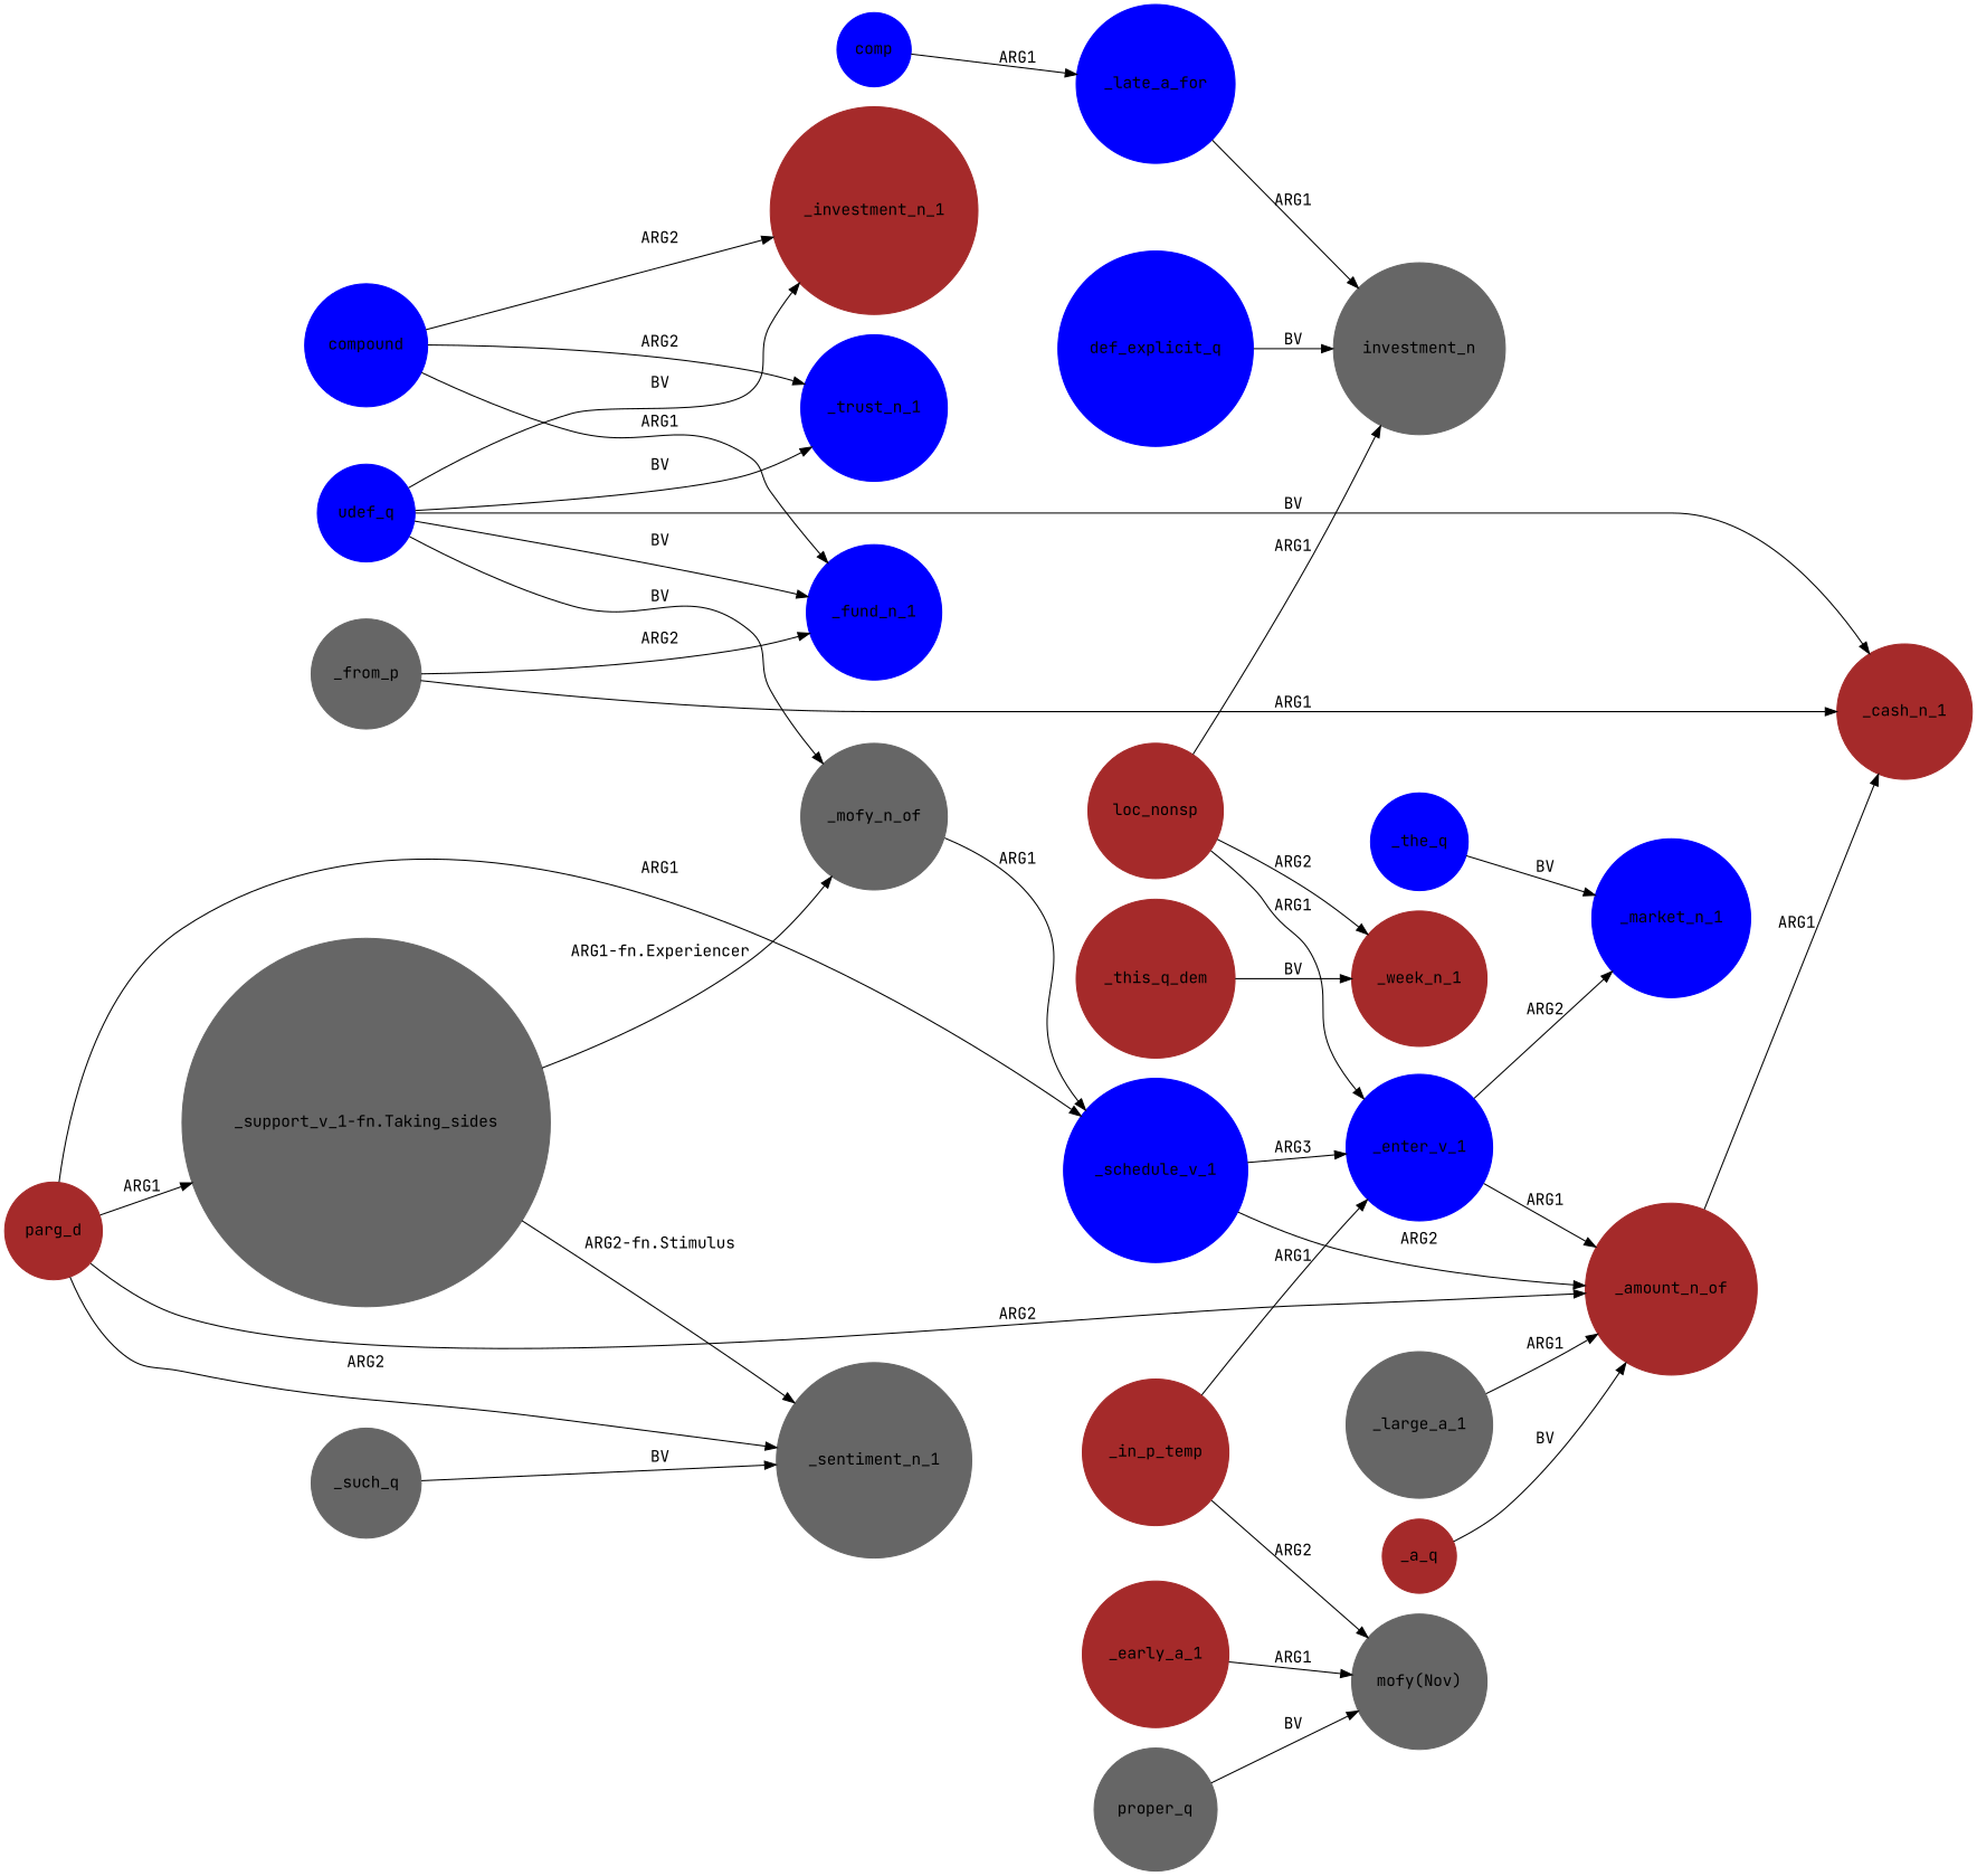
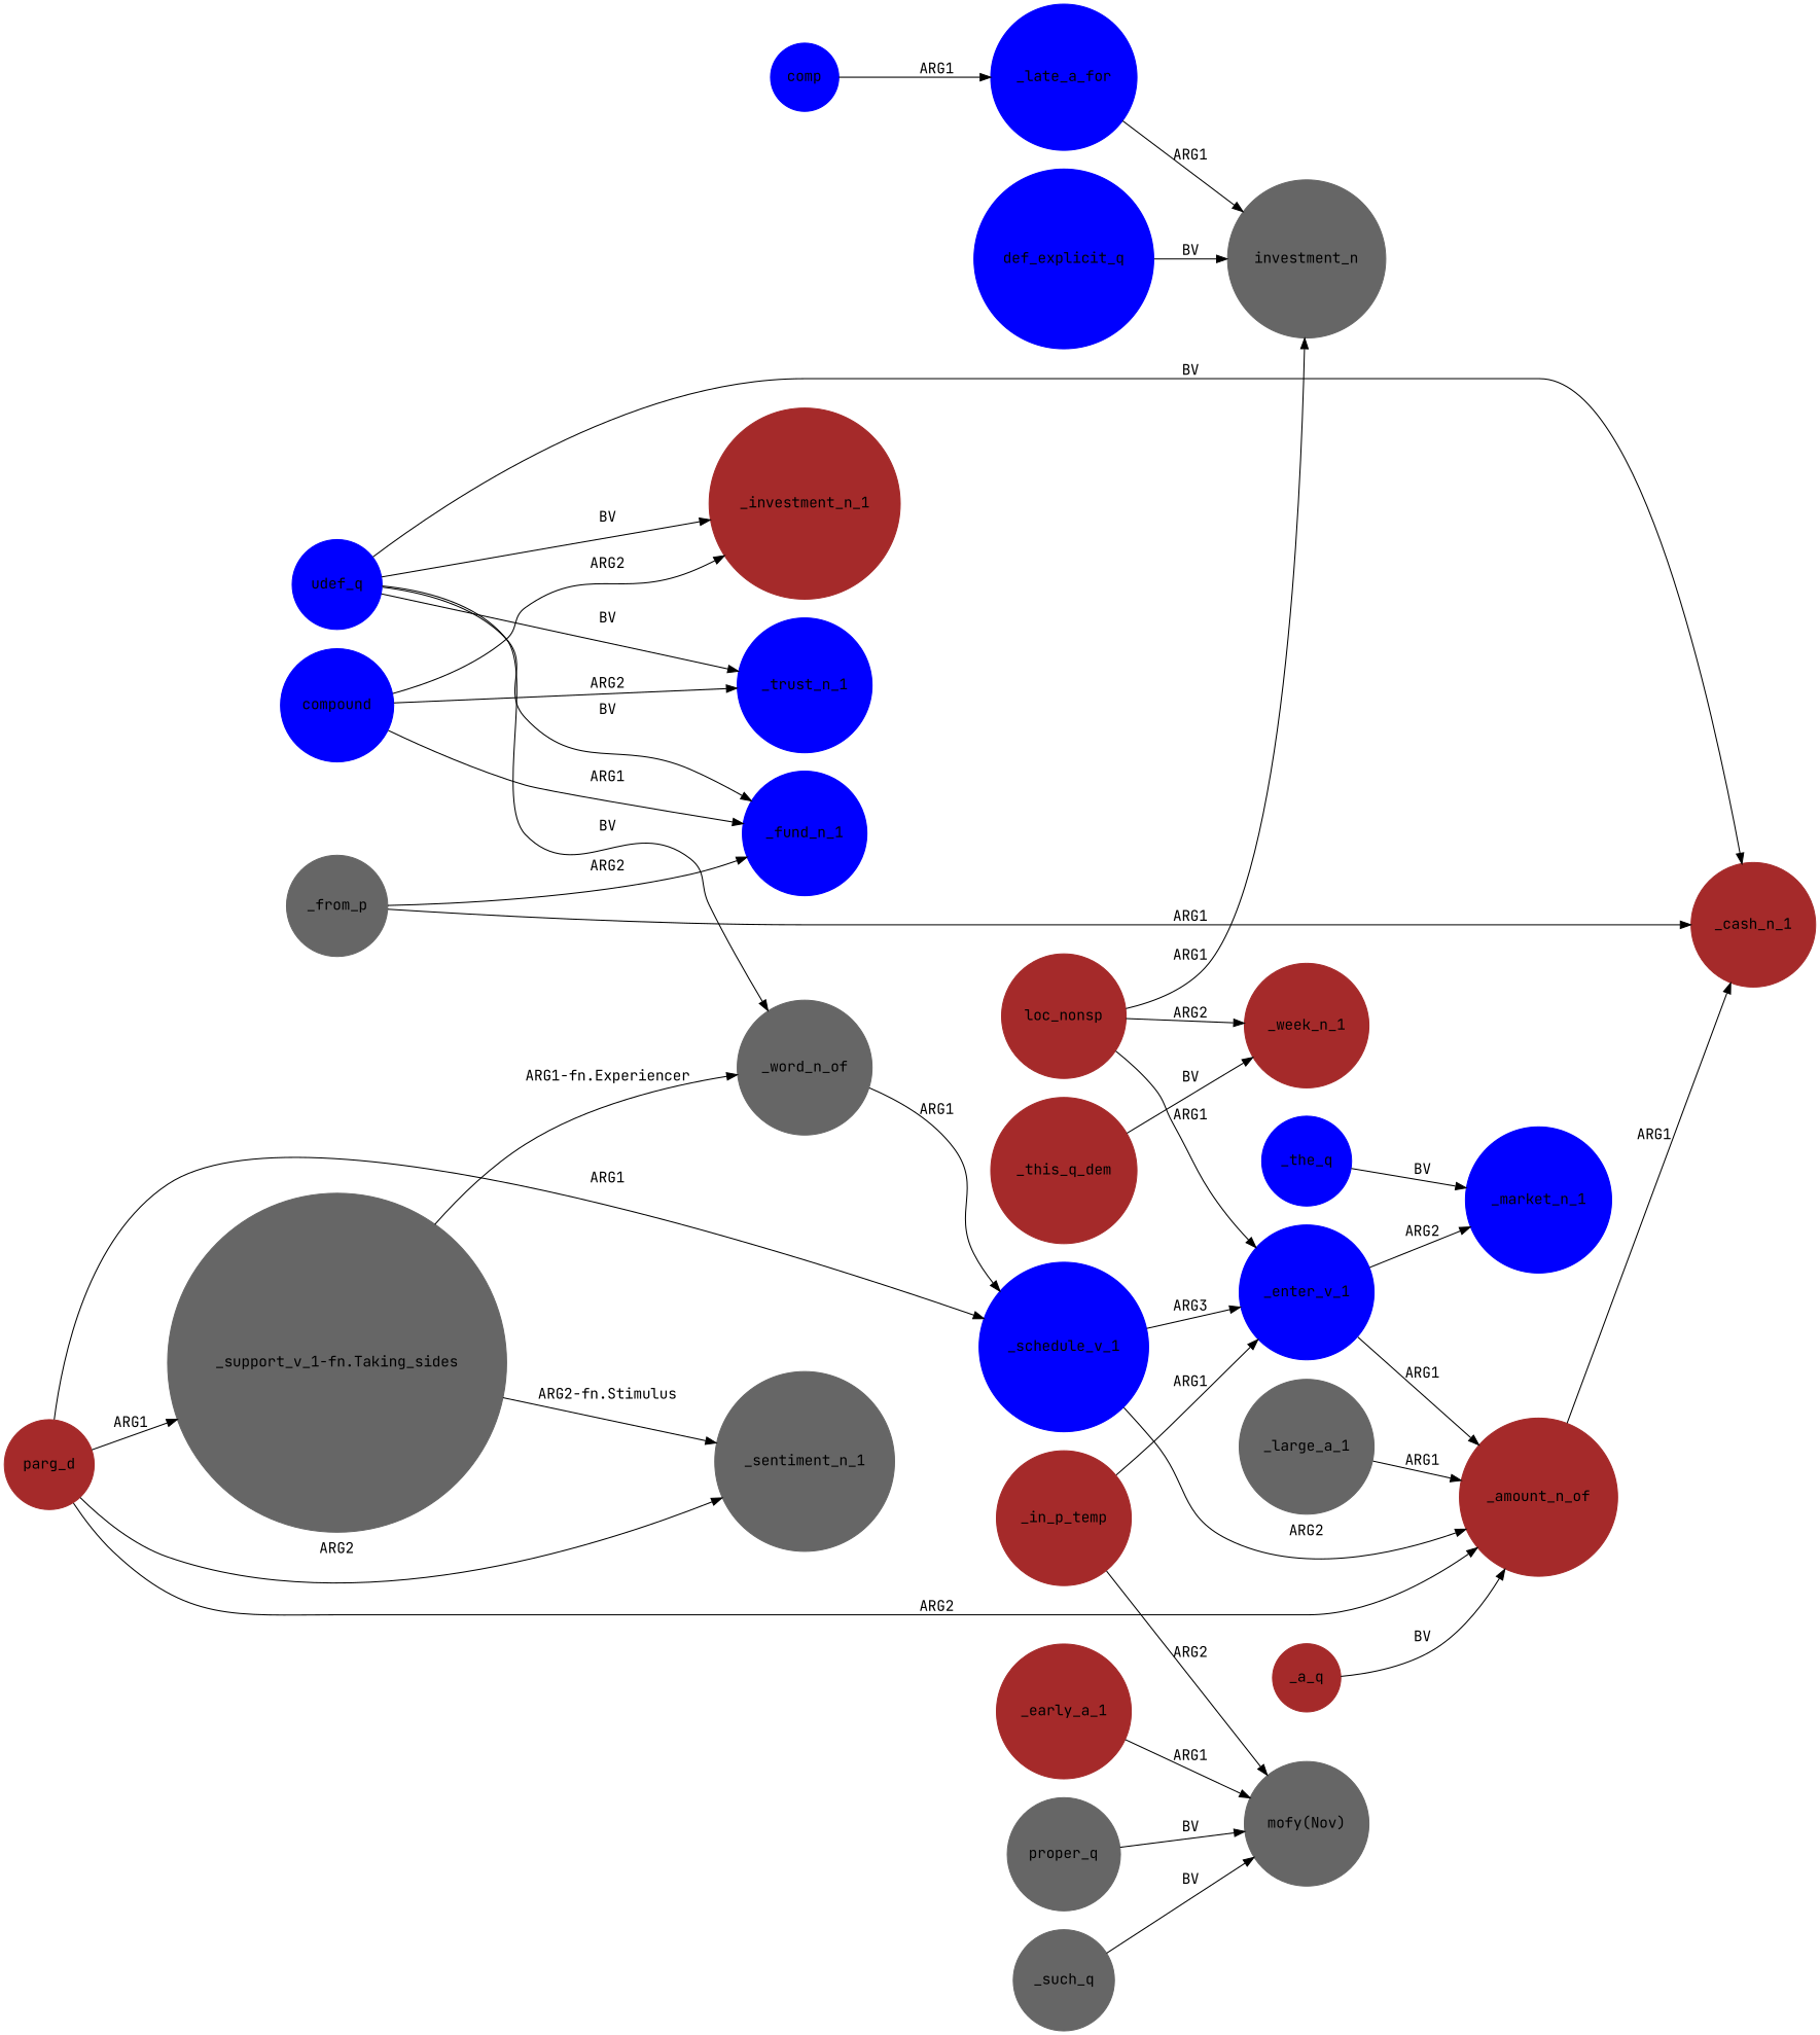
  digraph {
    fontname="JetBrains Mono"
    rankdir=LR
    node [color=blue fontname="JetBrains Mono" shape=circle style=filled]
    edge [fontname="JetBrains Mono"]
    comp
    _late_a_for
    n3 [color=gray40 label=investment_n]
    _enter_v_1
    _market_n_1
    _amount_n_of [color=brown]
    _cash_n_1 [color=brown]
    def_explicit_q
    _schedule_v_1
    udef_q
    _investment_n_1 [color=brown]
-   _word_n_of [color=gray40 label=_mofy_n_of]
+   _word_n_of [color=gray40]
    _trust_n_1
    _fund_n_1
    "_support_v_1-fn.Taking_sides" [color=gray40]
    _sentiment_n_1 [color=gray40]
    _in_p_temp [color=brown]
    "mofy(Nov)" [color=gray40]
    compound
    proper_q [color=gray40]
    loc_nonsp [color=brown]
    _week_n_1 [color=brown]
    _such_q [color=gray40]
    _early_a_1 [color=brown]
    parg_d [color=brown]
    _from_p [color=gray40]
    _this_q_dem [color=brown]
    _large_a_1 [color=gray40]
    _the_q
    _a_q [color=brown]
    comp -> _late_a_for [label=ARG1]
    _late_a_for -> n3 [label=ARG1]
    _enter_v_1 -> _market_n_1 [label=ARG2]
    _enter_v_1 -> _amount_n_of [label=ARG1]
    _amount_n_of -> _cash_n_1 [label=ARG1]
    def_explicit_q -> n3 [label=BV]
    _schedule_v_1 -> _enter_v_1 [label=ARG3]
    _schedule_v_1 -> _amount_n_of [label=ARG2]
    udef_q -> _cash_n_1 [label=BV]
    udef_q -> _investment_n_1 [label=BV]
    udef_q -> _word_n_of [label=BV]
    udef_q -> _trust_n_1 [label=BV]
    udef_q -> _fund_n_1 [label=BV]
    _word_n_of -> _schedule_v_1 [label=ARG1]
    "_support_v_1-fn.Taking_sides" -> _word_n_of [label="ARG1-fn.Experiencer"]
    "_support_v_1-fn.Taking_sides" -> _sentiment_n_1 [label="ARG2-fn.Stimulus"]
    _in_p_temp -> _enter_v_1 [label=ARG1]
    _in_p_temp -> "mofy(Nov)" [label=ARG2]
    compound -> _investment_n_1 [label=ARG2]
    compound -> _trust_n_1 [label=ARG2]
    compound -> _fund_n_1 [label=ARG1]
    proper_q -> "mofy(Nov)" [label=BV]
    loc_nonsp -> n3 [label=ARG1]
    loc_nonsp -> _enter_v_1 [label=ARG1]
    loc_nonsp -> _week_n_1 [label=ARG2]
-   _such_q -> _sentiment_n_1 [label=BV]
+   _such_q -> "mofy(Nov)" [label=BV]
    _early_a_1 -> "mofy(Nov)" [label=ARG1]
    parg_d -> _amount_n_of [label=ARG2]
    parg_d -> _schedule_v_1 [label=ARG1]
    parg_d -> "_support_v_1-fn.Taking_sides" [label=ARG1]
    parg_d -> _sentiment_n_1 [label=ARG2]
    _from_p -> _cash_n_1 [label=ARG1]
    _from_p -> _fund_n_1 [label=ARG2]
    _this_q_dem -> _week_n_1 [label=BV]
    _large_a_1 -> _amount_n_of [label=ARG1]
    _the_q -> _market_n_1 [label=BV]
    _a_q -> _amount_n_of [label=BV]
  }
